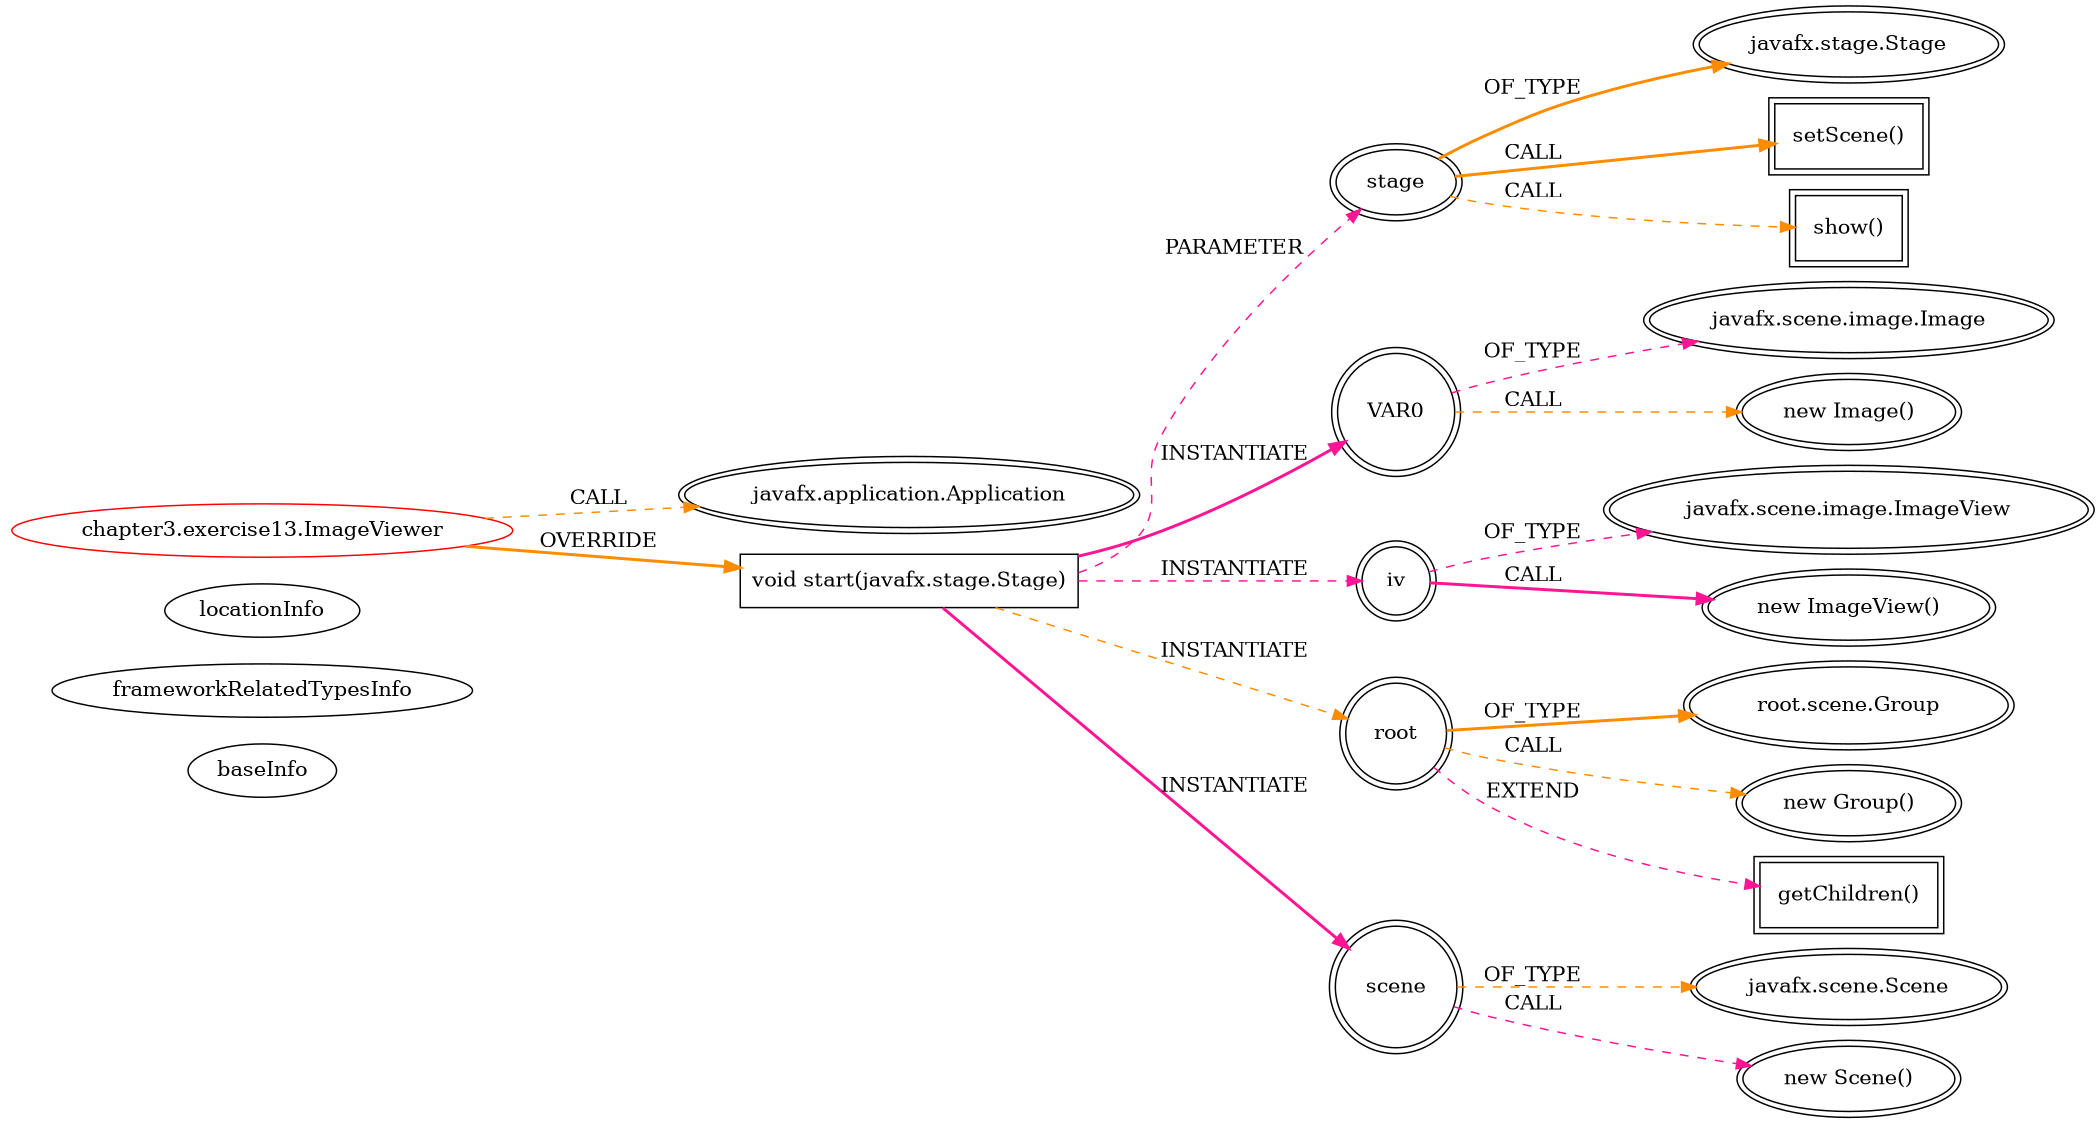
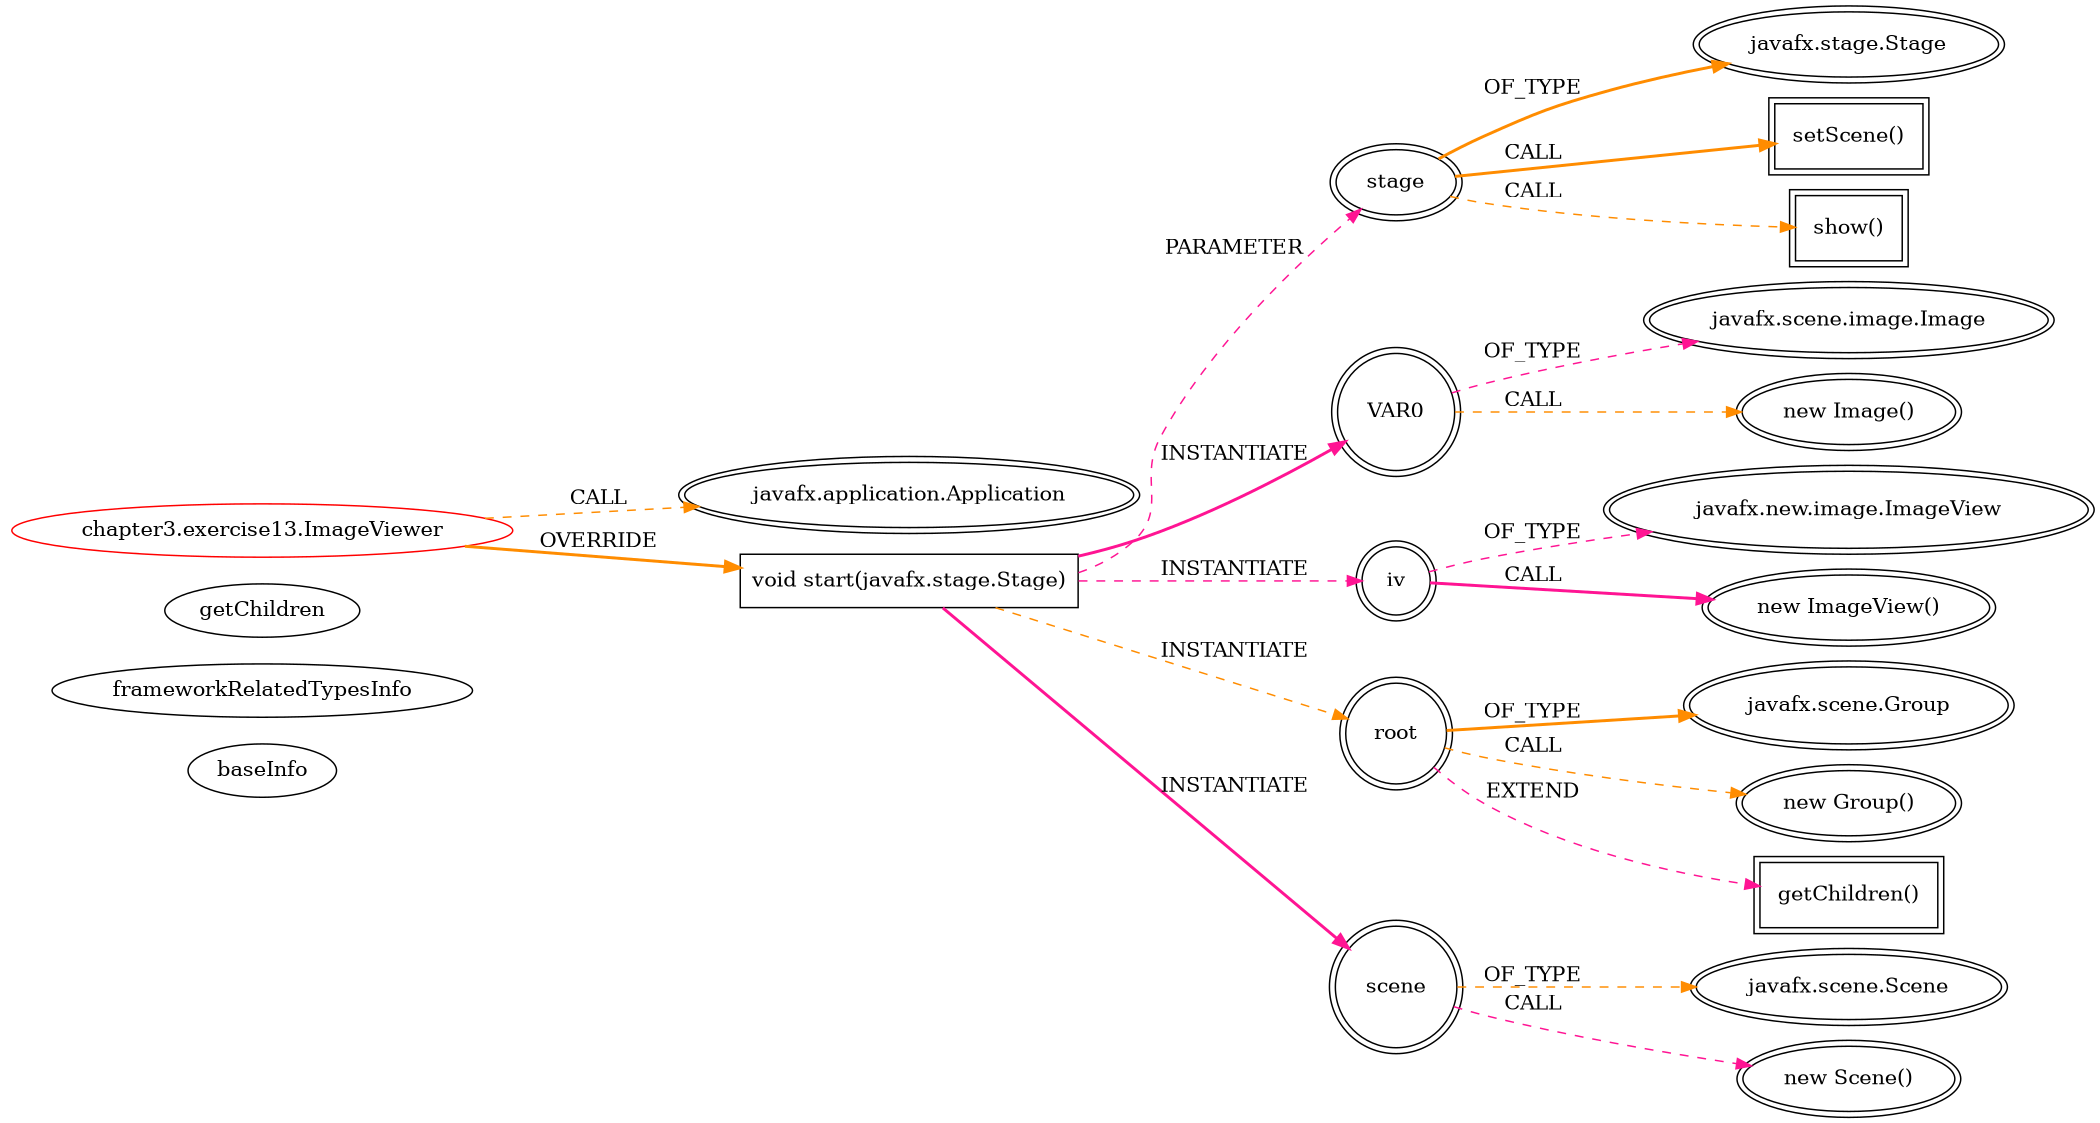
  digraph {
    rankdir=LR
    node [isFrameworkType=true vertexType=FRAMEWORK_CLASS_TYPE peripheries=2]
    edge [color=darkorange style=dashed]
    baseInfo [category=extension_graph graphId=4499 isAnonymous=false possibleRelation=false isFrameworkType="" vertexType="" peripheries=""]
    frameworkRelatedTypesInfo [0="javafx.application.Application" isFrameworkType="" vertexType="" peripheries=""]
-   locationInfo [contextSignature=ImageViewer filePath="/tatsuyafw-java8-training/java8-training-master/src/chapter3/exercise13/ImageViewer.java" graphId=4499 projectName="tatsuyafw-java8-training" isFrameworkType="" vertexType="" peripheries=""]
+   locationInfo [contextSignature=ImageViewer filePath="/tatsuyafw-java8-training/java8-training-master/src/chapter3/exercise13/ImageViewer.java" graphId=4499 projectName="tatsuyafw-java8-training" label=getChildren isFrameworkType="" vertexType="" peripheries=""]
    n4 [color=red isFrameworkType=false label="chapter3.exercise13.ImageViewer" vertexType=ROOT_CLIENT_CLASS_DECLARATION peripheries=""]
    n5 [label="javafx.application.Application"]
    n6 [isFrameworkType=false label="void start(javafx.stage.Stage)" shape=box vertexType=OVERRIDING_METHOD_DECLARATION peripheries=""]
    n7 [label=stage vertexType=PARAMETER_DECLARATION]
    n8 [label=VAR0 shape=circle vertexType=VARIABLE_EXPRESION]
    n9 [label=iv shape=circle vertexType=VARIABLE_EXPRESION]
    n10 [label=root shape=circle vertexType=VARIABLE_EXPRESION]
    n11 [label=scene shape=circle vertexType=VARIABLE_EXPRESION]
    n12 [label="javafx.stage.Stage"]
    n13 [label="setScene()" shape=box vertexType=INSIDE_CALL]
    n14 [label="show()" shape=box vertexType=INSIDE_CALL]
    n15 [label="javafx.scene.image.Image"]
    n16 [label="new Image()" vertexType=CONSTRUCTOR_CALL]
-   n17 [label="javafx.scene.image.ImageView"]
+   n17 [label="javafx.new.image.ImageView"]
    n18 [label="new ImageView()" vertexType=CONSTRUCTOR_CALL]
-   n19 [label="root.scene.Group"]
+   n19 [label="javafx.scene.Group"]
    n20 [label="new Group()" vertexType=CONSTRUCTOR_CALL]
    n21 [label="getChildren()" shape=box vertexType=INSIDE_CALL]
    n22 [label="javafx.scene.Scene"]
    n23 [label="new Scene()" vertexType=CONSTRUCTOR_CALL]
    n4 -> n5 [label=CALL]
    n4 -> n6 [label=OVERRIDE style=bold]
    n6 -> n7 [color=deeppink label=PARAMETER]
    n6 -> n8 [color=deeppink label=INSTANTIATE style=bold]
    n6 -> n9 [color=deeppink label=INSTANTIATE]
    n6 -> n10 [label=INSTANTIATE]
    n6 -> n11 [color=deeppink label=INSTANTIATE style=bold]
    n7 -> n12 [label=OF_TYPE style=bold]
    n7 -> n13 [label=CALL style=bold]
    n7 -> n14 [label=CALL]
    n8 -> n15 [color=deeppink label=OF_TYPE]
    n8 -> n16 [label=CALL]
    n9 -> n17 [color=deeppink label=OF_TYPE]
    n9 -> n18 [color=deeppink label=CALL style=bold]
    n10 -> n19 [label=OF_TYPE style=bold]
    n10 -> n20 [label=CALL]
    n10 -> n21 [color=deeppink label=EXTEND]
    n11 -> n22 [label=OF_TYPE]
    n11 -> n23 [color=deeppink label=CALL]
  }
